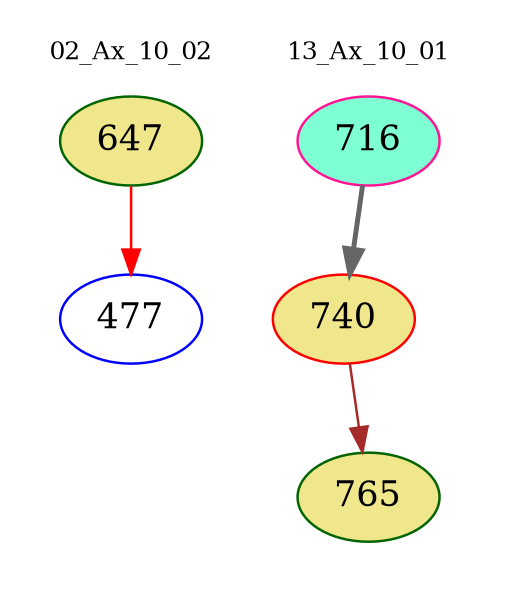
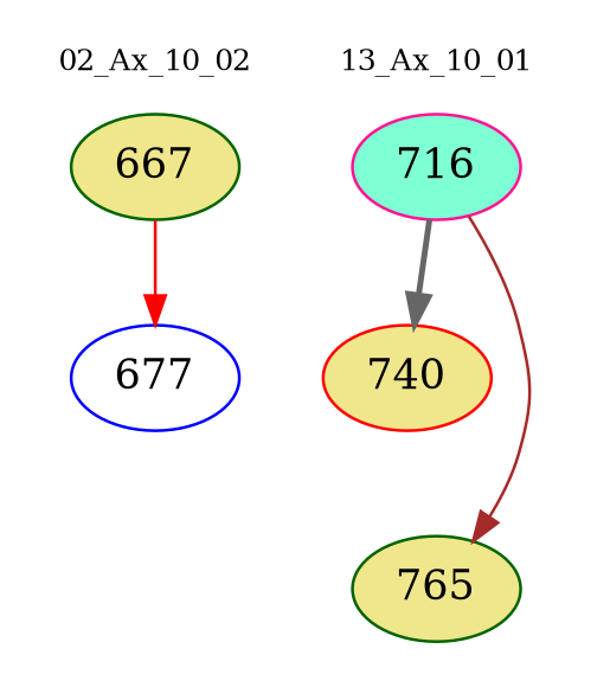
  digraph {
    node [color=darkgreen fillcolor=khaki style=filled]
    edge [style=solid]
-   n1 [label=647]
-   n2 [color=blue fillcolor=white label=477]
+   n1 [label=667]
+   n2 [color=blue fillcolor=white label=677]
    n3 [color=red label=740]
    n4 [color=deeppink fillcolor=aquamarine label=716]
    n5 [label=765]
    subgraph cluster_1 {
      color=white
      fontsize=10
      label="02_Ax_10_02"
      n1
      n2
    }
    subgraph cluster_2 {
      color=white
      fontsize=10
      label="13_Ax_10_01"
      n3
      n4
      n5
    }
    n1 -> n2 [color=red]
    n4 -> n3 [color=gray40 style=bold]
-   n3 -> n5 [color=brown]
+   n4 -> n5 [color=brown]
  }
